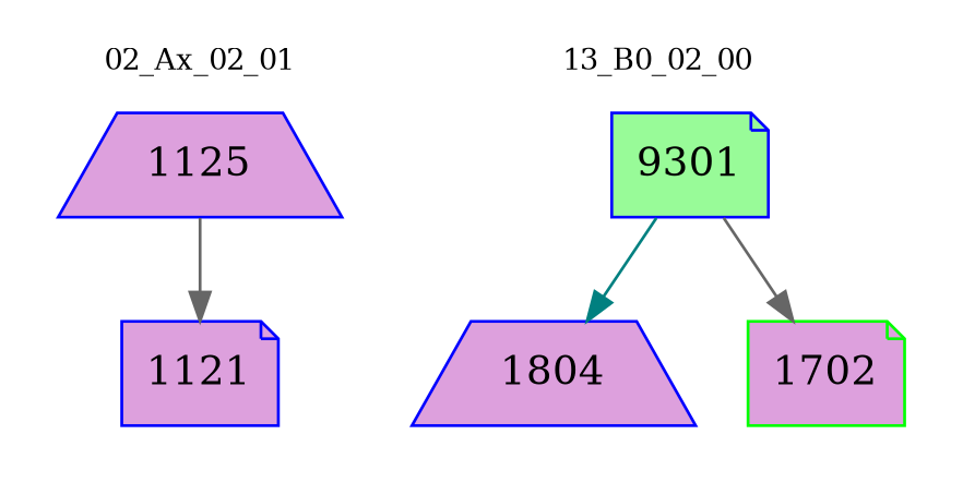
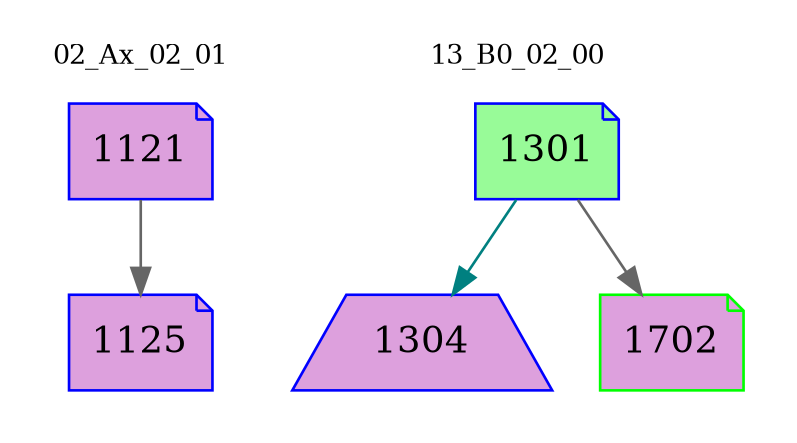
  digraph {
    node [color=blue fillcolor=plum shape=note style=filled]
    edge [color=gray40]
    n1 [label=1121]
-   n2 [label=1125 shape=trapezium]
-   n3 [fillcolor=palegreen label=9301]
-   n4 [label=1804 shape=trapezium]
+   n2 [label=1125]
+   n3 [fillcolor=palegreen label=1301]
+   n4 [label=1304 shape=trapezium]
    n5 [color=green label=1702]
    subgraph cluster_1 {
      color=white
      fontsize=10
      label="02_Ax_02_01"
      n1
      n2
    }
    subgraph cluster_2 {
      color=white
      fontsize=10
      label="13_B0_02_00"
      n3
      n4
      n5
    }
-   n2 -> n1
+   n1 -> n2
    n3 -> n4 [color=teal]
    n3 -> n5
  }
